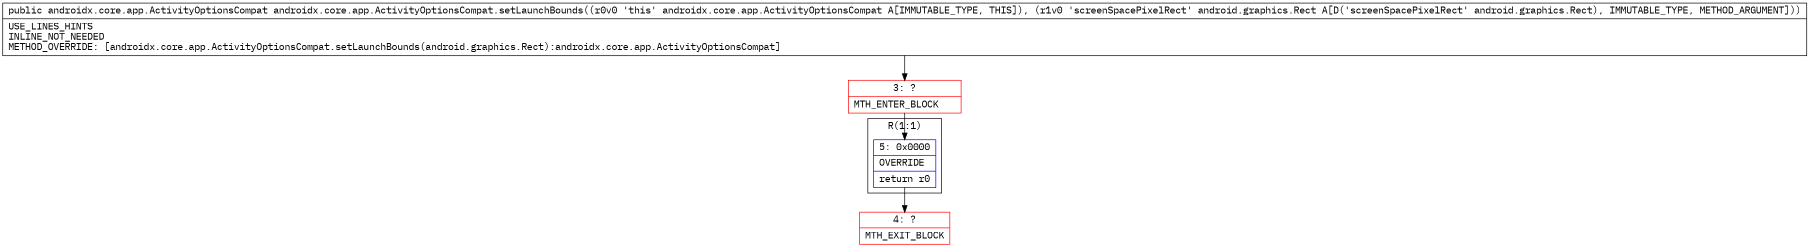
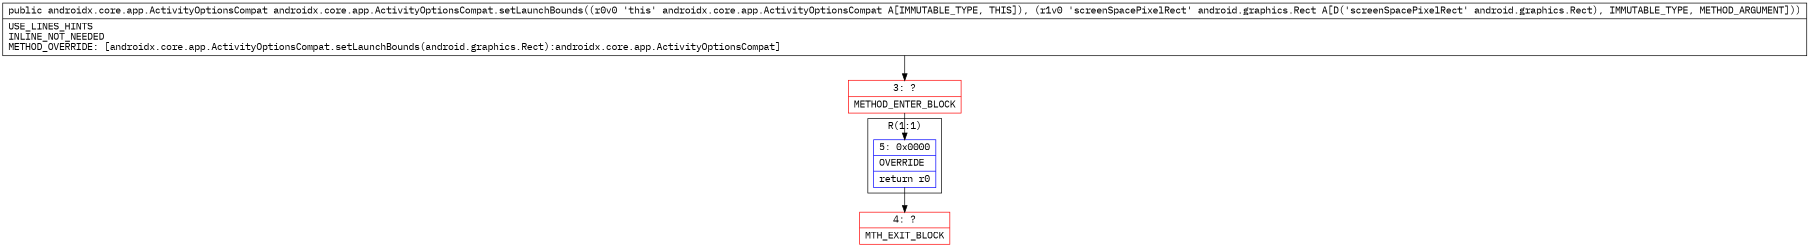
  digraph {
    fontname="IBM Plex Mono"
    node [color=red fontname="IBM Plex Mono" shape=record]
    edge [fontname="IBM Plex Mono"]
    n1 [color=blue label="{5\:\ 0x0000|OVERRIDE\l|return r0\l}"]
    n2 [label="{4\:\ ?|MTH_EXIT_BLOCK\l}"]
-   n3 [label="{3\:\ ?|MTH_ENTER_BLOCK\l}"]
+   n3 [label="{3\:\ ?|METHOD_ENTER_BLOCK\l}"]
    n4 [label="{public androidx.core.app.ActivityOptionsCompat androidx.core.app.ActivityOptionsCompat.setLaunchBounds((r0v0 'this' androidx.core.app.ActivityOptionsCompat A[IMMUTABLE_TYPE, THIS]), (r1v0 'screenSpacePixelRect' android.graphics.Rect A[D('screenSpacePixelRect' android.graphics.Rect), IMMUTABLE_TYPE, METHOD_ARGUMENT]))  | USE_LINES_HINTS\lINLINE_NOT_NEEDED\lMETHOD_OVERRIDE: [androidx.core.app.ActivityOptionsCompat.setLaunchBounds(android.graphics.Rect):androidx.core.app.ActivityOptionsCompat]\l}" color=""]
    subgraph cluster_1 {
      label="R(1:1)"
      n1
    }
    n1 -> n2
    n3 -> n1
    n4 -> n3
  }
